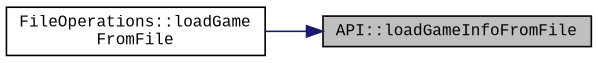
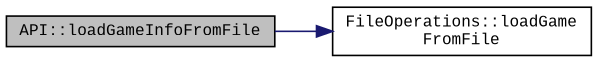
  digraph {
    rankdir=LR
    fontname="Liberation Mono"
    node [color=black fontname="Liberation Mono" fontsize=10 shape=record style=filled]
    n1 [fillcolor=grey75 fontcolor=black height=0.2 label="API::loadGameInfoFromFile" width=0.4]
    n2 [fillcolor=white height=0.2 label="FileOperations::loadGame\lFromFile" width=0.4]
-   n2 -> n1 [color=midnightblue fontname="Liberation Mono" fontsize=10 labelfontname=Helvetica labelfontsize=10 style=solid]
+   n1 -> n2 [color=midnightblue fontname="Liberation Mono" fontsize=10 labelfontname=Helvetica labelfontsize=10 style=solid]
  }
